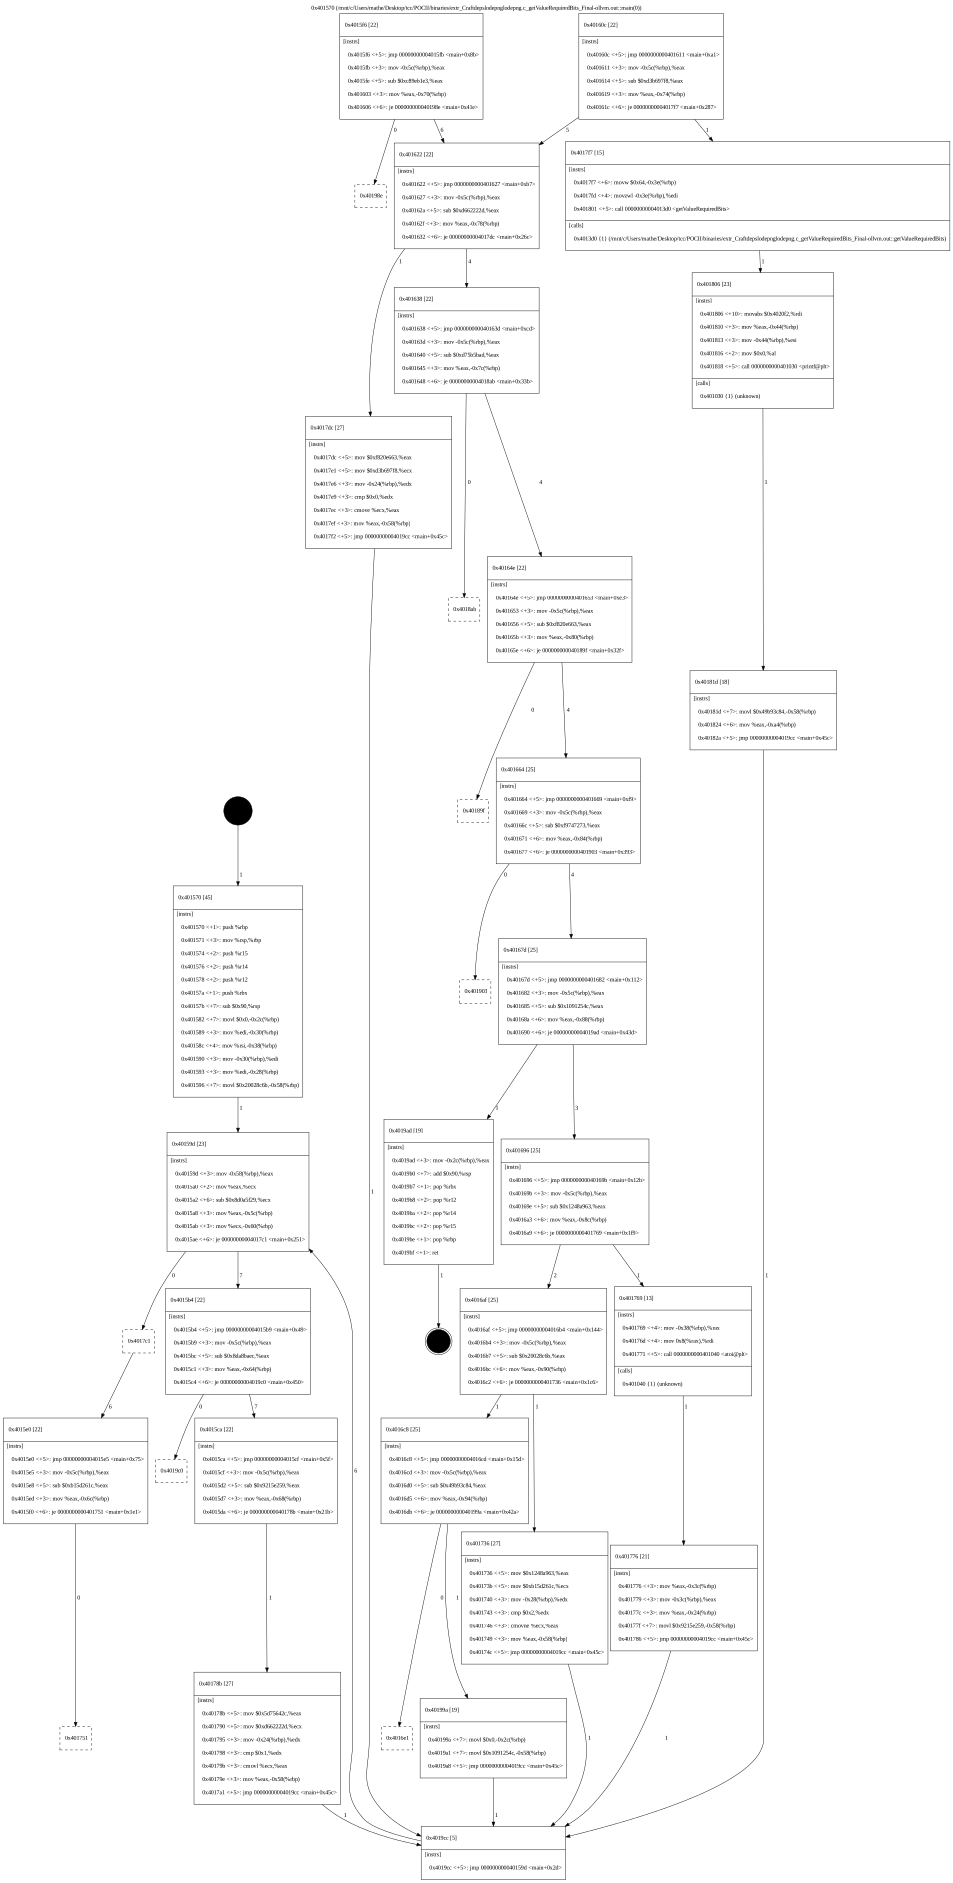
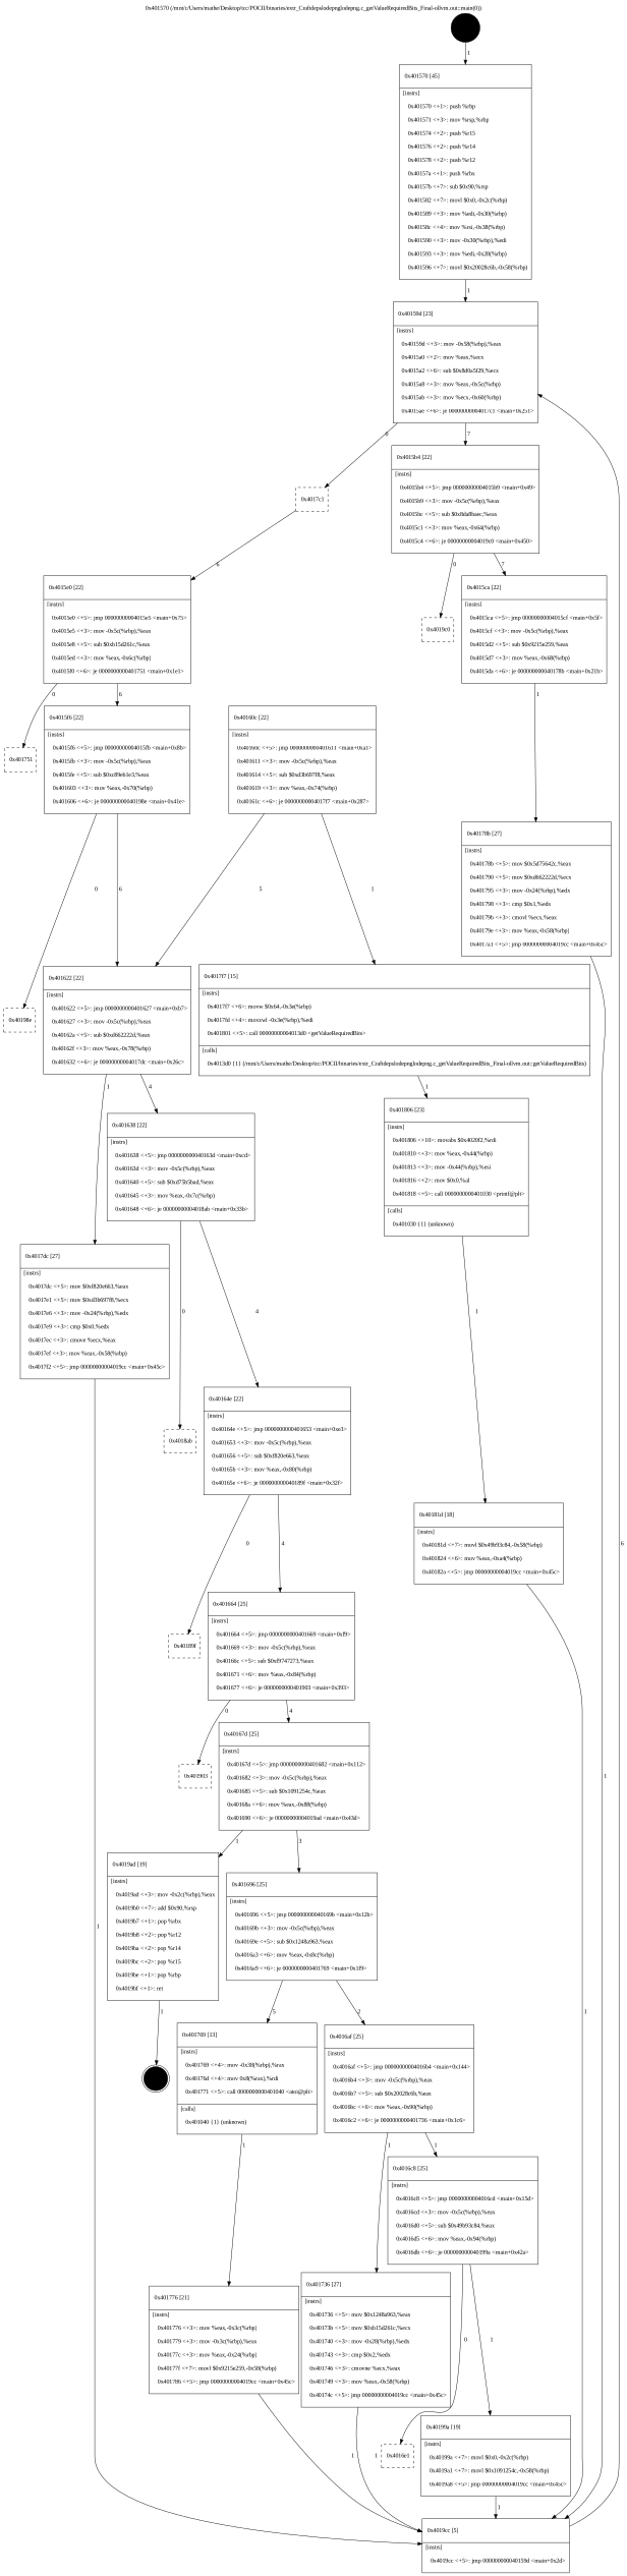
  digraph {
    fontname="Liberation Serif"
    label="0x401570 (/mnt/c/Users/mathe/Desktop/tcc/POCII/binaries/extr_Craftdepslodepnglodepng.c_getValueRequiredBits_Final-ollvm.out::main(0))"
    labelloc=t
    node [fontname="Liberation Serif" shape=record]
    edge [fontname="Liberation Serif"]
    Entry [fillcolor=black height=0.3 shape=circle style=filled width=0.3]
    n2 [label="{\n     0x401570 [45]\l\n     | [instrs]\l\n     &nbsp;&nbsp;0x401570 \<+1\>: push %rbp\l\n     &nbsp;&nbsp;0x401571 \<+3\>: mov %rsp,%rbp\l\n     &nbsp;&nbsp;0x401574 \<+2\>: push %r15\l\n     &nbsp;&nbsp;0x401576 \<+2\>: push %r14\l\n     &nbsp;&nbsp;0x401578 \<+2\>: push %r12\l\n     &nbsp;&nbsp;0x40157a \<+1\>: push %rbx\l\n     &nbsp;&nbsp;0x40157b \<+7\>: sub $0x90,%rsp\l\n     &nbsp;&nbsp;0x401582 \<+7\>: movl $0x0,-0x2c(%rbp)\l\n     &nbsp;&nbsp;0x401589 \<+3\>: mov %edi,-0x30(%rbp)\l\n     &nbsp;&nbsp;0x40158c \<+4\>: mov %rsi,-0x38(%rbp)\l\n     &nbsp;&nbsp;0x401590 \<+3\>: mov -0x30(%rbp),%edi\l\n     &nbsp;&nbsp;0x401593 \<+3\>: mov %edi,-0x28(%rbp)\l\n     &nbsp;&nbsp;0x401596 \<+7\>: movl $0x20028c6b,-0x58(%rbp)\l\n  }"]
    n3 [label="{\n     0x40159d [23]\l\n     | [instrs]\l\n     &nbsp;&nbsp;0x40159d \<+3\>: mov -0x58(%rbp),%eax\l\n     &nbsp;&nbsp;0x4015a0 \<+2\>: mov %eax,%ecx\l\n     &nbsp;&nbsp;0x4015a2 \<+6\>: sub $0x8d0a5f29,%ecx\l\n     &nbsp;&nbsp;0x4015a8 \<+3\>: mov %eax,-0x5c(%rbp)\l\n     &nbsp;&nbsp;0x4015ab \<+3\>: mov %ecx,-0x60(%rbp)\l\n     &nbsp;&nbsp;0x4015ae \<+6\>: je 00000000004017c1 \<main+0x251\>\l\n  }"]
    n4 [label="{\n     0x4017c1\l\n  }" style=dashed]
    n5 [label="{\n     0x4015b4 [22]\l\n     | [instrs]\l\n     &nbsp;&nbsp;0x4015b4 \<+5\>: jmp 00000000004015b9 \<main+0x49\>\l\n     &nbsp;&nbsp;0x4015b9 \<+3\>: mov -0x5c(%rbp),%eax\l\n     &nbsp;&nbsp;0x4015bc \<+5\>: sub $0x8da8baec,%eax\l\n     &nbsp;&nbsp;0x4015c1 \<+3\>: mov %eax,-0x64(%rbp)\l\n     &nbsp;&nbsp;0x4015c4 \<+6\>: je 00000000004019c0 \<main+0x450\>\l\n  }"]
    n6 [label="{\n     0x4015e0 [22]\l\n     | [instrs]\l\n     &nbsp;&nbsp;0x4015e0 \<+5\>: jmp 00000000004015e5 \<main+0x75\>\l\n     &nbsp;&nbsp;0x4015e5 \<+3\>: mov -0x5c(%rbp),%eax\l\n     &nbsp;&nbsp;0x4015e8 \<+5\>: sub $0xb15d261c,%eax\l\n     &nbsp;&nbsp;0x4015ed \<+3\>: mov %eax,-0x6c(%rbp)\l\n     &nbsp;&nbsp;0x4015f0 \<+6\>: je 0000000000401751 \<main+0x1e1\>\l\n  }"]
    n7 [label="{\n     0x4019c0\l\n  }" style=dashed]
    n8 [label="{\n     0x4015ca [22]\l\n     | [instrs]\l\n     &nbsp;&nbsp;0x4015ca \<+5\>: jmp 00000000004015cf \<main+0x5f\>\l\n     &nbsp;&nbsp;0x4015cf \<+3\>: mov -0x5c(%rbp),%eax\l\n     &nbsp;&nbsp;0x4015d2 \<+5\>: sub $0x9215e259,%eax\l\n     &nbsp;&nbsp;0x4015d7 \<+3\>: mov %eax,-0x68(%rbp)\l\n     &nbsp;&nbsp;0x4015da \<+6\>: je 000000000040178b \<main+0x21b\>\l\n  }"]
    n9 [label="{\n     0x40178b [27]\l\n     | [instrs]\l\n     &nbsp;&nbsp;0x40178b \<+5\>: mov $0x5d75642c,%eax\l\n     &nbsp;&nbsp;0x401790 \<+5\>: mov $0xd662222d,%ecx\l\n     &nbsp;&nbsp;0x401795 \<+3\>: mov -0x24(%rbp),%edx\l\n     &nbsp;&nbsp;0x401798 \<+3\>: cmp $0x1,%edx\l\n     &nbsp;&nbsp;0x40179b \<+3\>: cmovl %ecx,%eax\l\n     &nbsp;&nbsp;0x40179e \<+3\>: mov %eax,-0x58(%rbp)\l\n     &nbsp;&nbsp;0x4017a1 \<+5\>: jmp 00000000004019cc \<main+0x45c\>\l\n  }"]
    Exit [fillcolor=black height=0.3 peripheries=2 shape=circle style=filled width=0.3]
    n11 [label="{\n     0x4019cc [5]\l\n     | [instrs]\l\n     &nbsp;&nbsp;0x4019cc \<+5\>: jmp 000000000040159d \<main+0x2d\>\l\n  }"]
    n12 [label="{\n     0x401751\l\n  }" style=dashed]
    n13 [label="{\n     0x4015f6 [22]\l\n     | [instrs]\l\n     &nbsp;&nbsp;0x4015f6 \<+5\>: jmp 00000000004015fb \<main+0x8b\>\l\n     &nbsp;&nbsp;0x4015fb \<+3\>: mov -0x5c(%rbp),%eax\l\n     &nbsp;&nbsp;0x4015fe \<+5\>: sub $0xc89eb1e3,%eax\l\n     &nbsp;&nbsp;0x401603 \<+3\>: mov %eax,-0x70(%rbp)\l\n     &nbsp;&nbsp;0x401606 \<+6\>: je 000000000040198e \<main+0x41e\>\l\n  }"]
    n14 [label="{\n     0x4016e1\l\n  }" style=dashed]
    n15 [label="{\n     0x40198e\l\n  }" style=dashed]
    n16 [label="{\n     0x401622 [22]\l\n     | [instrs]\l\n     &nbsp;&nbsp;0x401622 \<+5\>: jmp 0000000000401627 \<main+0xb7\>\l\n     &nbsp;&nbsp;0x401627 \<+3\>: mov -0x5c(%rbp),%eax\l\n     &nbsp;&nbsp;0x40162a \<+5\>: sub $0xd662222d,%eax\l\n     &nbsp;&nbsp;0x40162f \<+3\>: mov %eax,-0x78(%rbp)\l\n     &nbsp;&nbsp;0x401632 \<+6\>: je 00000000004017dc \<main+0x26c\>\l\n  }"]
    n17 [label="{\n     0x40199a [19]\l\n     | [instrs]\l\n     &nbsp;&nbsp;0x40199a \<+7\>: movl $0x0,-0x2c(%rbp)\l\n     &nbsp;&nbsp;0x4019a1 \<+7\>: movl $0x1091254c,-0x58(%rbp)\l\n     &nbsp;&nbsp;0x4019a8 \<+5\>: jmp 00000000004019cc \<main+0x45c\>\l\n  }"]
    n18 [label="{\n     0x40160c [22]\l\n     | [instrs]\l\n     &nbsp;&nbsp;0x40160c \<+5\>: jmp 0000000000401611 \<main+0xa1\>\l\n     &nbsp;&nbsp;0x401611 \<+3\>: mov -0x5c(%rbp),%eax\l\n     &nbsp;&nbsp;0x401614 \<+5\>: sub $0xd3b697f8,%eax\l\n     &nbsp;&nbsp;0x401619 \<+3\>: mov %eax,-0x74(%rbp)\l\n     &nbsp;&nbsp;0x40161c \<+6\>: je 00000000004017f7 \<main+0x287\>\l\n  }"]
    n19 [label="{\n     0x4017f7 [15]\l\n     | [instrs]\l\n     &nbsp;&nbsp;0x4017f7 \<+6\>: movw $0x64,-0x3e(%rbp)\l\n     &nbsp;&nbsp;0x4017fd \<+4\>: movzwl -0x3e(%rbp),%edi\l\n     &nbsp;&nbsp;0x401801 \<+5\>: call 00000000004013d0 \<getValueRequiredBits\>\l\n     | [calls]\l\n     &nbsp;&nbsp;0x4013d0 \{1\} (/mnt/c/Users/mathe/Desktop/tcc/POCII/binaries/extr_Craftdepslodepnglodepng.c_getValueRequiredBits_Final-ollvm.out::getValueRequiredBits)\l\n  }"]
    n20 [label="{\n     0x40181d [18]\l\n     | [instrs]\l\n     &nbsp;&nbsp;0x40181d \<+7\>: movl $0x49b93c84,-0x58(%rbp)\l\n     &nbsp;&nbsp;0x401824 \<+6\>: mov %eax,-0xa4(%rbp)\l\n     &nbsp;&nbsp;0x40182a \<+5\>: jmp 00000000004019cc \<main+0x45c\>\l\n  }"]
    n21 [label="{\n     0x401806 [23]\l\n     | [instrs]\l\n     &nbsp;&nbsp;0x401806 \<+10\>: movabs $0x4020f2,%rdi\l\n     &nbsp;&nbsp;0x401810 \<+3\>: mov %eax,-0x44(%rbp)\l\n     &nbsp;&nbsp;0x401813 \<+3\>: mov -0x44(%rbp),%esi\l\n     &nbsp;&nbsp;0x401816 \<+2\>: mov $0x0,%al\l\n     &nbsp;&nbsp;0x401818 \<+5\>: call 0000000000401030 \<printf@plt\>\l\n     | [calls]\l\n     &nbsp;&nbsp;0x401030 \{1\} (unknown)\l\n  }"]
    n22 [label="{\n     0x4017dc [27]\l\n     | [instrs]\l\n     &nbsp;&nbsp;0x4017dc \<+5\>: mov $0xf820e663,%eax\l\n     &nbsp;&nbsp;0x4017e1 \<+5\>: mov $0xd3b697f8,%ecx\l\n     &nbsp;&nbsp;0x4017e6 \<+3\>: mov -0x24(%rbp),%edx\l\n     &nbsp;&nbsp;0x4017e9 \<+3\>: cmp $0x0,%edx\l\n     &nbsp;&nbsp;0x4017ec \<+3\>: cmove %ecx,%eax\l\n     &nbsp;&nbsp;0x4017ef \<+3\>: mov %eax,-0x58(%rbp)\l\n     &nbsp;&nbsp;0x4017f2 \<+5\>: jmp 00000000004019cc \<main+0x45c\>\l\n  }"]
    n23 [label="{\n     0x401638 [22]\l\n     | [instrs]\l\n     &nbsp;&nbsp;0x401638 \<+5\>: jmp 000000000040163d \<main+0xcd\>\l\n     &nbsp;&nbsp;0x40163d \<+3\>: mov -0x5c(%rbp),%eax\l\n     &nbsp;&nbsp;0x401640 \<+5\>: sub $0xd75b5bad,%eax\l\n     &nbsp;&nbsp;0x401645 \<+3\>: mov %eax,-0x7c(%rbp)\l\n     &nbsp;&nbsp;0x401648 \<+6\>: je 00000000004018ab \<main+0x33b\>\l\n  }"]
    n24 [label="{\n     0x4018ab\l\n  }" style=dashed]
    n25 [label="{\n     0x40164e [22]\l\n     | [instrs]\l\n     &nbsp;&nbsp;0x40164e \<+5\>: jmp 0000000000401653 \<main+0xe3\>\l\n     &nbsp;&nbsp;0x401653 \<+3\>: mov -0x5c(%rbp),%eax\l\n     &nbsp;&nbsp;0x401656 \<+5\>: sub $0xf820e663,%eax\l\n     &nbsp;&nbsp;0x40165b \<+3\>: mov %eax,-0x80(%rbp)\l\n     &nbsp;&nbsp;0x40165e \<+6\>: je 000000000040189f \<main+0x32f\>\l\n  }"]
    n26 [label="{\n     0x401776 [21]\l\n     | [instrs]\l\n     &nbsp;&nbsp;0x401776 \<+3\>: mov %eax,-0x3c(%rbp)\l\n     &nbsp;&nbsp;0x401779 \<+3\>: mov -0x3c(%rbp),%eax\l\n     &nbsp;&nbsp;0x40177c \<+3\>: mov %eax,-0x24(%rbp)\l\n     &nbsp;&nbsp;0x40177f \<+7\>: movl $0x9215e259,-0x58(%rbp)\l\n     &nbsp;&nbsp;0x401786 \<+5\>: jmp 00000000004019cc \<main+0x45c\>\l\n  }"]
    n27 [label="{\n     0x40189f\l\n  }" style=dashed]
    n28 [label="{\n     0x401664 [25]\l\n     | [instrs]\l\n     &nbsp;&nbsp;0x401664 \<+5\>: jmp 0000000000401669 \<main+0xf9\>\l\n     &nbsp;&nbsp;0x401669 \<+3\>: mov -0x5c(%rbp),%eax\l\n     &nbsp;&nbsp;0x40166c \<+5\>: sub $0xf9747273,%eax\l\n     &nbsp;&nbsp;0x401671 \<+6\>: mov %eax,-0x84(%rbp)\l\n     &nbsp;&nbsp;0x401677 \<+6\>: je 0000000000401903 \<main+0x393\>\l\n  }"]
    n29 [label="{\n     0x401903\l\n  }" style=dashed]
    n30 [label="{\n     0x40167d [25]\l\n     | [instrs]\l\n     &nbsp;&nbsp;0x40167d \<+5\>: jmp 0000000000401682 \<main+0x112\>\l\n     &nbsp;&nbsp;0x401682 \<+3\>: mov -0x5c(%rbp),%eax\l\n     &nbsp;&nbsp;0x401685 \<+5\>: sub $0x1091254c,%eax\l\n     &nbsp;&nbsp;0x40168a \<+6\>: mov %eax,-0x88(%rbp)\l\n     &nbsp;&nbsp;0x401690 \<+6\>: je 00000000004019ad \<main+0x43d\>\l\n  }"]
    n31 [label="{\n     0x4019ad [19]\l\n     | [instrs]\l\n     &nbsp;&nbsp;0x4019ad \<+3\>: mov -0x2c(%rbp),%eax\l\n     &nbsp;&nbsp;0x4019b0 \<+7\>: add $0x90,%rsp\l\n     &nbsp;&nbsp;0x4019b7 \<+1\>: pop %rbx\l\n     &nbsp;&nbsp;0x4019b8 \<+2\>: pop %r12\l\n     &nbsp;&nbsp;0x4019ba \<+2\>: pop %r14\l\n     &nbsp;&nbsp;0x4019bc \<+2\>: pop %r15\l\n     &nbsp;&nbsp;0x4019be \<+1\>: pop %rbp\l\n     &nbsp;&nbsp;0x4019bf \<+1\>: ret\l\n  }"]
    n32 [label="{\n     0x401696 [25]\l\n     | [instrs]\l\n     &nbsp;&nbsp;0x401696 \<+5\>: jmp 000000000040169b \<main+0x12b\>\l\n     &nbsp;&nbsp;0x40169b \<+3\>: mov -0x5c(%rbp),%eax\l\n     &nbsp;&nbsp;0x40169e \<+5\>: sub $0x1248a963,%eax\l\n     &nbsp;&nbsp;0x4016a3 \<+6\>: mov %eax,-0x8c(%rbp)\l\n     &nbsp;&nbsp;0x4016a9 \<+6\>: je 0000000000401769 \<main+0x1f9\>\l\n  }"]
    n33 [label="{\n     0x4016c8 [25]\l\n     | [instrs]\l\n     &nbsp;&nbsp;0x4016c8 \<+5\>: jmp 00000000004016cd \<main+0x15d\>\l\n     &nbsp;&nbsp;0x4016cd \<+3\>: mov -0x5c(%rbp),%eax\l\n     &nbsp;&nbsp;0x4016d0 \<+5\>: sub $0x49b93c84,%eax\l\n     &nbsp;&nbsp;0x4016d5 \<+6\>: mov %eax,-0x94(%rbp)\l\n     &nbsp;&nbsp;0x4016db \<+6\>: je 000000000040199a \<main+0x42a\>\l\n  }"]
    n34 [label="{\n     0x4016af [25]\l\n     | [instrs]\l\n     &nbsp;&nbsp;0x4016af \<+5\>: jmp 00000000004016b4 \<main+0x144\>\l\n     &nbsp;&nbsp;0x4016b4 \<+3\>: mov -0x5c(%rbp),%eax\l\n     &nbsp;&nbsp;0x4016b7 \<+5\>: sub $0x20028c6b,%eax\l\n     &nbsp;&nbsp;0x4016bc \<+6\>: mov %eax,-0x90(%rbp)\l\n     &nbsp;&nbsp;0x4016c2 \<+6\>: je 0000000000401736 \<main+0x1c6\>\l\n  }"]
    n35 [label="{\n     0x401769 [13]\l\n     | [instrs]\l\n     &nbsp;&nbsp;0x401769 \<+4\>: mov -0x38(%rbp),%rax\l\n     &nbsp;&nbsp;0x40176d \<+4\>: mov 0x8(%rax),%rdi\l\n     &nbsp;&nbsp;0x401771 \<+5\>: call 0000000000401040 \<atoi@plt\>\l\n     | [calls]\l\n     &nbsp;&nbsp;0x401040 \{1\} (unknown)\l\n  }"]
    n36 [label="{\n     0x401736 [27]\l\n     | [instrs]\l\n     &nbsp;&nbsp;0x401736 \<+5\>: mov $0x1248a963,%eax\l\n     &nbsp;&nbsp;0x40173b \<+5\>: mov $0xb15d261c,%ecx\l\n     &nbsp;&nbsp;0x401740 \<+3\>: mov -0x28(%rbp),%edx\l\n     &nbsp;&nbsp;0x401743 \<+3\>: cmp $0x2,%edx\l\n     &nbsp;&nbsp;0x401746 \<+3\>: cmovne %ecx,%eax\l\n     &nbsp;&nbsp;0x401749 \<+3\>: mov %eax,-0x58(%rbp)\l\n     &nbsp;&nbsp;0x40174c \<+5\>: jmp 00000000004019cc \<main+0x45c\>\l\n  }"]
    Entry -> n2 [label=" 1"]
    n2 -> n3 [label=" 1"]
    n3 -> n4 [label=" 0"]
    n3 -> n5 [label=" 7"]
    n4 -> n6 [label=" 6"]
    n5 -> n7 [label=" 0"]
    n5 -> n8 [label=" 7"]
    n6 -> n12 [label=" 0"]
+   n6 -> n13 [label=" 6"]
    n8 -> n9 [label=" 1"]
    n9 -> n11 [label=" 1"]
    n11 -> n3 [label=" 6"]
    n13 -> n15 [label=" 0"]
    n13 -> n16 [label=" 6"]
    n16 -> n22 [label=" 1"]
    n16 -> n23 [label=" 4"]
    n17 -> n11 [label=" 1"]
    n18 -> n16 [label=" 5"]
    n18 -> n19 [label=" 1"]
    n19 -> n21 [label=" 1"]
    n20 -> n11 [label=" 1"]
    n21 -> n20 [label=" 1"]
    n22 -> n11 [label=" 1"]
    n23 -> n24 [label=" 0"]
    n23 -> n25 [label=" 4"]
    n25 -> n27 [label=" 0"]
    n25 -> n28 [label=" 4"]
    n26 -> n11 [label=" 1"]
    n28 -> n29 [label=" 0"]
    n28 -> n30 [label=" 4"]
    n30 -> n31 [label=" 1"]
    n30 -> n32 [label=" 3"]
    n31 -> Exit [label=" 1"]
    n32 -> n34 [label=" 2"]
-   n32 -> n35 [label=" 1"]
+   n32 -> n35 [label=" 5"]
    n33 -> n14 [label=" 0"]
    n33 -> n17 [label=" 1"]
    n34 -> n33 [label=" 1"]
    n34 -> n36 [label=" 1"]
    n35 -> n26 [label=" 1"]
    n36 -> n11 [label=" 1"]
  }
